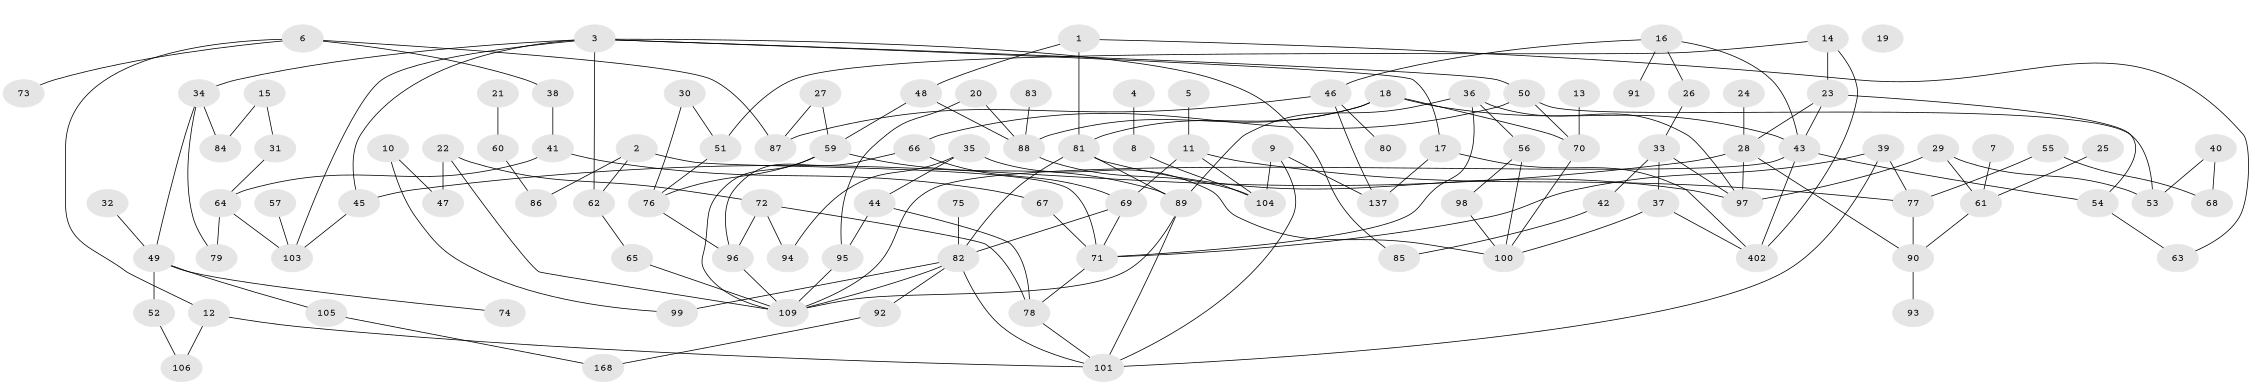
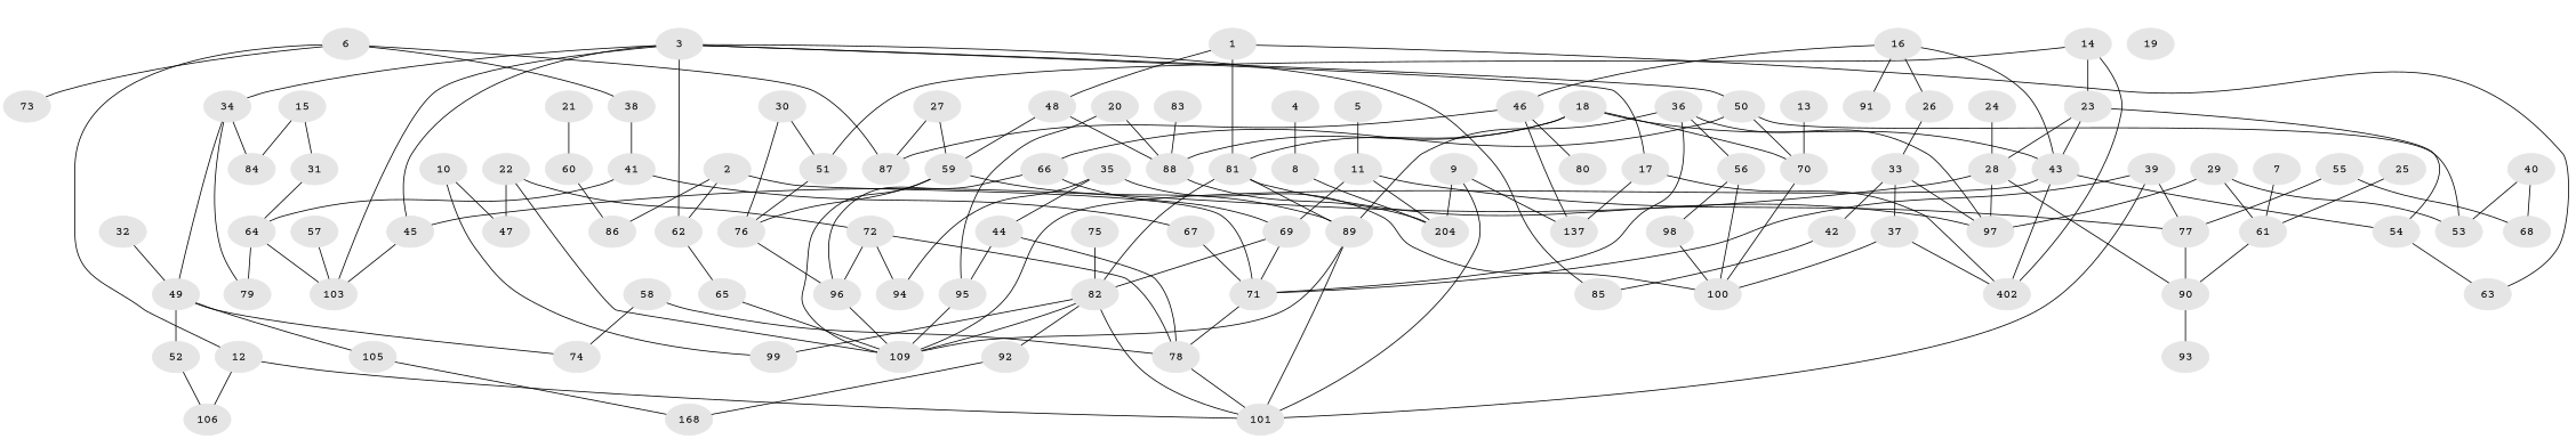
  graph {
    fontname="Courier Prime"
    node [color=gray90 fontname="Courier Prime" style=filled]
    edge [fontname="Courier Prime"]
    1
    48
    63
    81
    88
    59
    97
    89
    82
    2
    62
    71
    86
    65
    78
    3
    17
    34
    45
    50
    85
    103
    n23 [label=137]
    n24 [label=402]
    84
    49
    79
    70
    53
    66
    4
    8
-   104
+   104 [label=204]
    5
    11
    69
    77
    6
    12
    38
    73
    87
    101
    106
    41
    7
    61
    90
    9
    10
    47
    99
    13
    100
    14
    23
    51
    43
    28
    54
    76
    15
    31
    64
    16
    26
    46
    91
    33
    109
    80
    18
    19
    20
    95
    21
    60
    22
    72
    94
    96
    24
    25
    37
    42
    27
    93
    29
    30
    32
    52
    74
    105
    35
    44
    36
    56
    98
    67
    39
    40
    68
    n103 [label=168]
    55
    57
+   58
    92
    75
    83
    1 -- 48
    1 -- 63
    1 -- 81
    48 -- 88
    48 -- 59
    81 -- 97
    81 -- 89
    81 -- 82
    88 -- 104
    59 -- 89
    59 -- 76
    59 -- 109
    89 -- 101
    89 -- 109
    82 -- 101
    82 -- 99
    82 -- 109
    82 -- 92
    2 -- 62
    2 -- 71
    2 -- 86
    62 -- 65
    71 -- 78
    65 -- 109
    78 -- 101
    3 -- 62
    3 -- 17
    3 -- 34
    3 -- 45
    3 -- 50
    3 -- 85
    3 -- 103
    17 -- n23
    17 -- n24
    34 -- 84
    34 -- 49
    34 -- 79
    45 -- 103
    50 -- 70
    50 -- 53
    50 -- 66
    49 -- 52
    49 -- 74
    49 -- 105
    70 -- 100
    66 -- 69
    66 -- 96
    4 -- 8
    8 -- 104
    5 -- 11
    11 -- 104
    11 -- 69
    11 -- 77
    69 -- 82
    69 -- 71
    77 -- 90
    6 -- 12
    6 -- 38
    6 -- 73
    6 -- 87
    12 -- 101
    12 -- 106
    38 -- 41
    41 -- 64
    41 -- 67
    7 -- 61
    61 -- 90
    90 -- 93
    9 -- n23
    9 -- 104
    9 -- 101
    10 -- 47
    10 -- 99
    13 -- 70
    14 -- n24
    14 -- 23
    14 -- 51
    23 -- 43
    23 -- 28
    23 -- 54
    51 -- 76
    43 -- n24
    43 -- 54
    43 -- 109
    28 -- 97
    28 -- 45
    28 -- 90
    54 -- 63
    76 -- 96
    15 -- 84
    15 -- 31
    31 -- 64
    64 -- 103
    64 -- 79
    16 -- 43
    16 -- 26
    16 -- 46
    16 -- 91
    26 -- 33
    46 -- n23
    46 -- 87
    46 -- 80
    33 -- 97
    33 -- 37
    33 -- 42
    18 -- 81
    18 -- 88
    18 -- 70
    18 -- 43
    20 -- 88
    20 -- 95
    95 -- 109
    21 -- 60
    60 -- 86
    22 -- 47
    22 -- 109
    22 -- 72
    72 -- 78
    72 -- 94
    72 -- 96
    96 -- 109
    24 -- 28
    25 -- 61
    37 -- n24
    37 -- 100
    42 -- 85
    27 -- 59
    27 -- 87
    29 -- 97
    29 -- 53
    29 -- 61
    30 -- 51
    30 -- 76
    32 -- 49
    52 -- 106
    105 -- n103
    35 -- 100
    35 -- 94
    35 -- 44
    44 -- 78
    44 -- 95
    36 -- 97
    36 -- 89
    36 -- 71
    36 -- 56
    56 -- 100
    56 -- 98
    98 -- 100
    67 -- 71
    39 -- 71
    39 -- 77
    39 -- 101
    40 -- 53
    40 -- 68
    55 -- 77
    55 -- 68
    57 -- 103
+   58 -- 78
+   58 -- 74
    92 -- n103
    75 -- 82
    83 -- 88
  }
